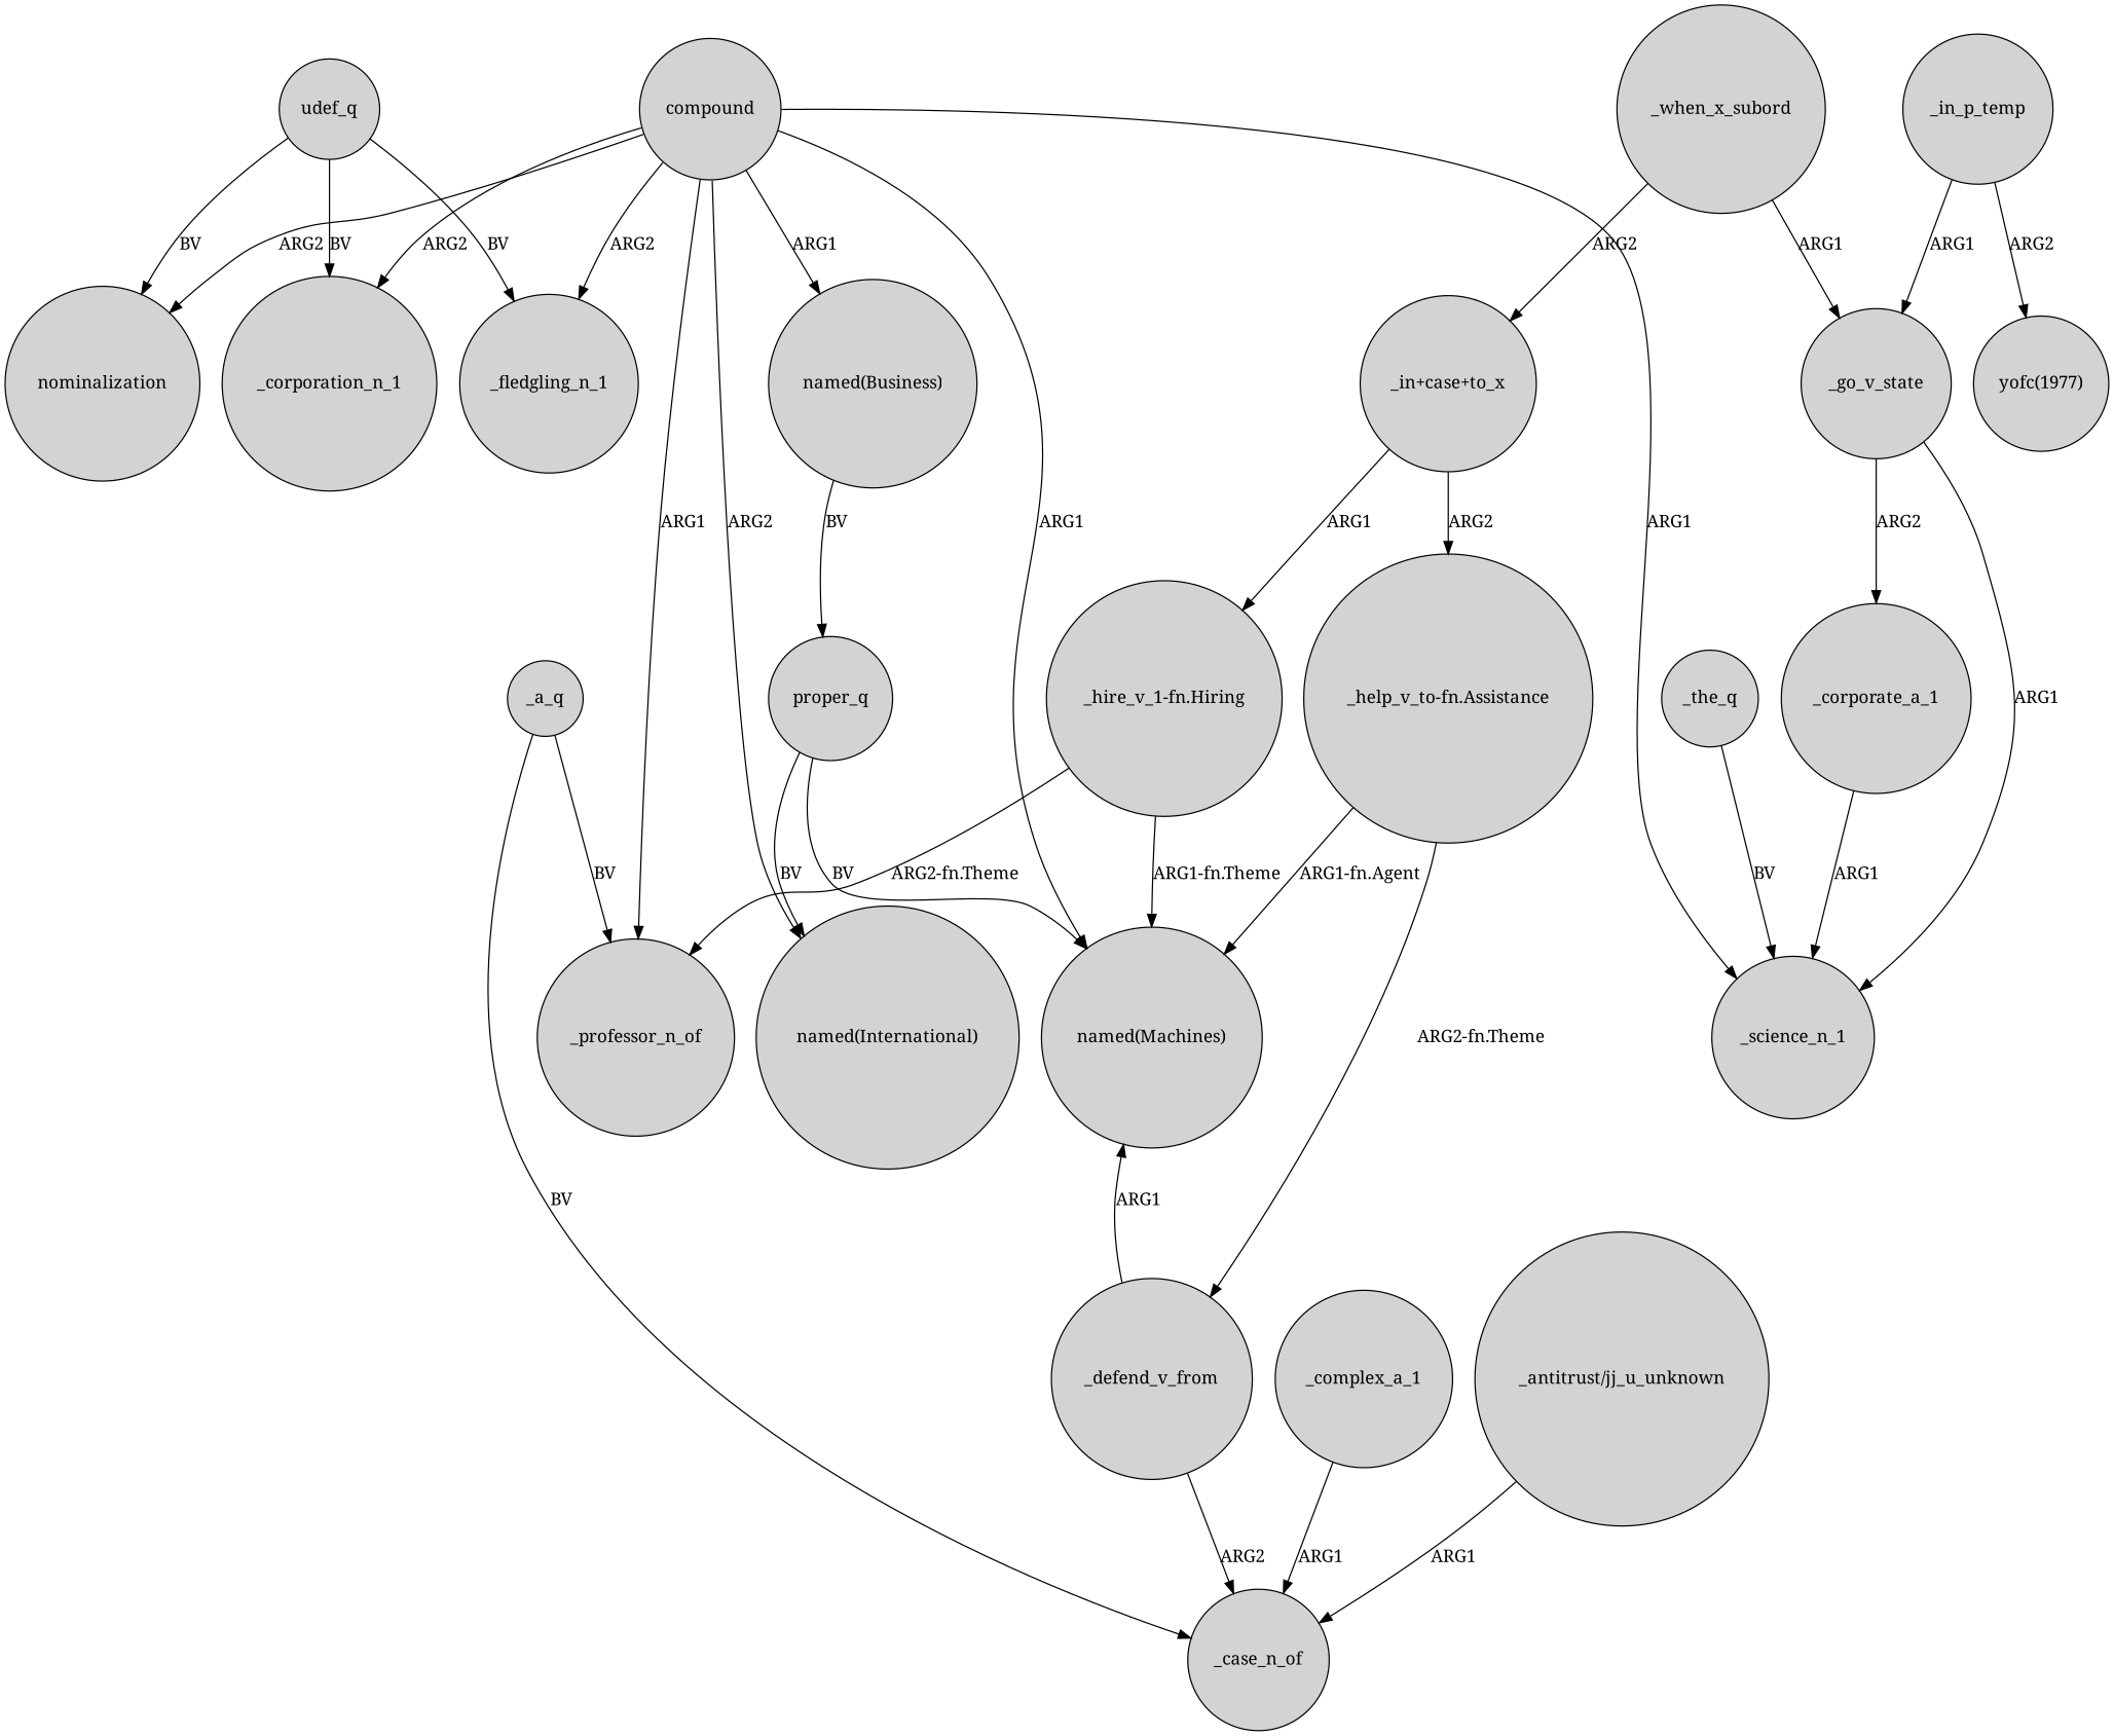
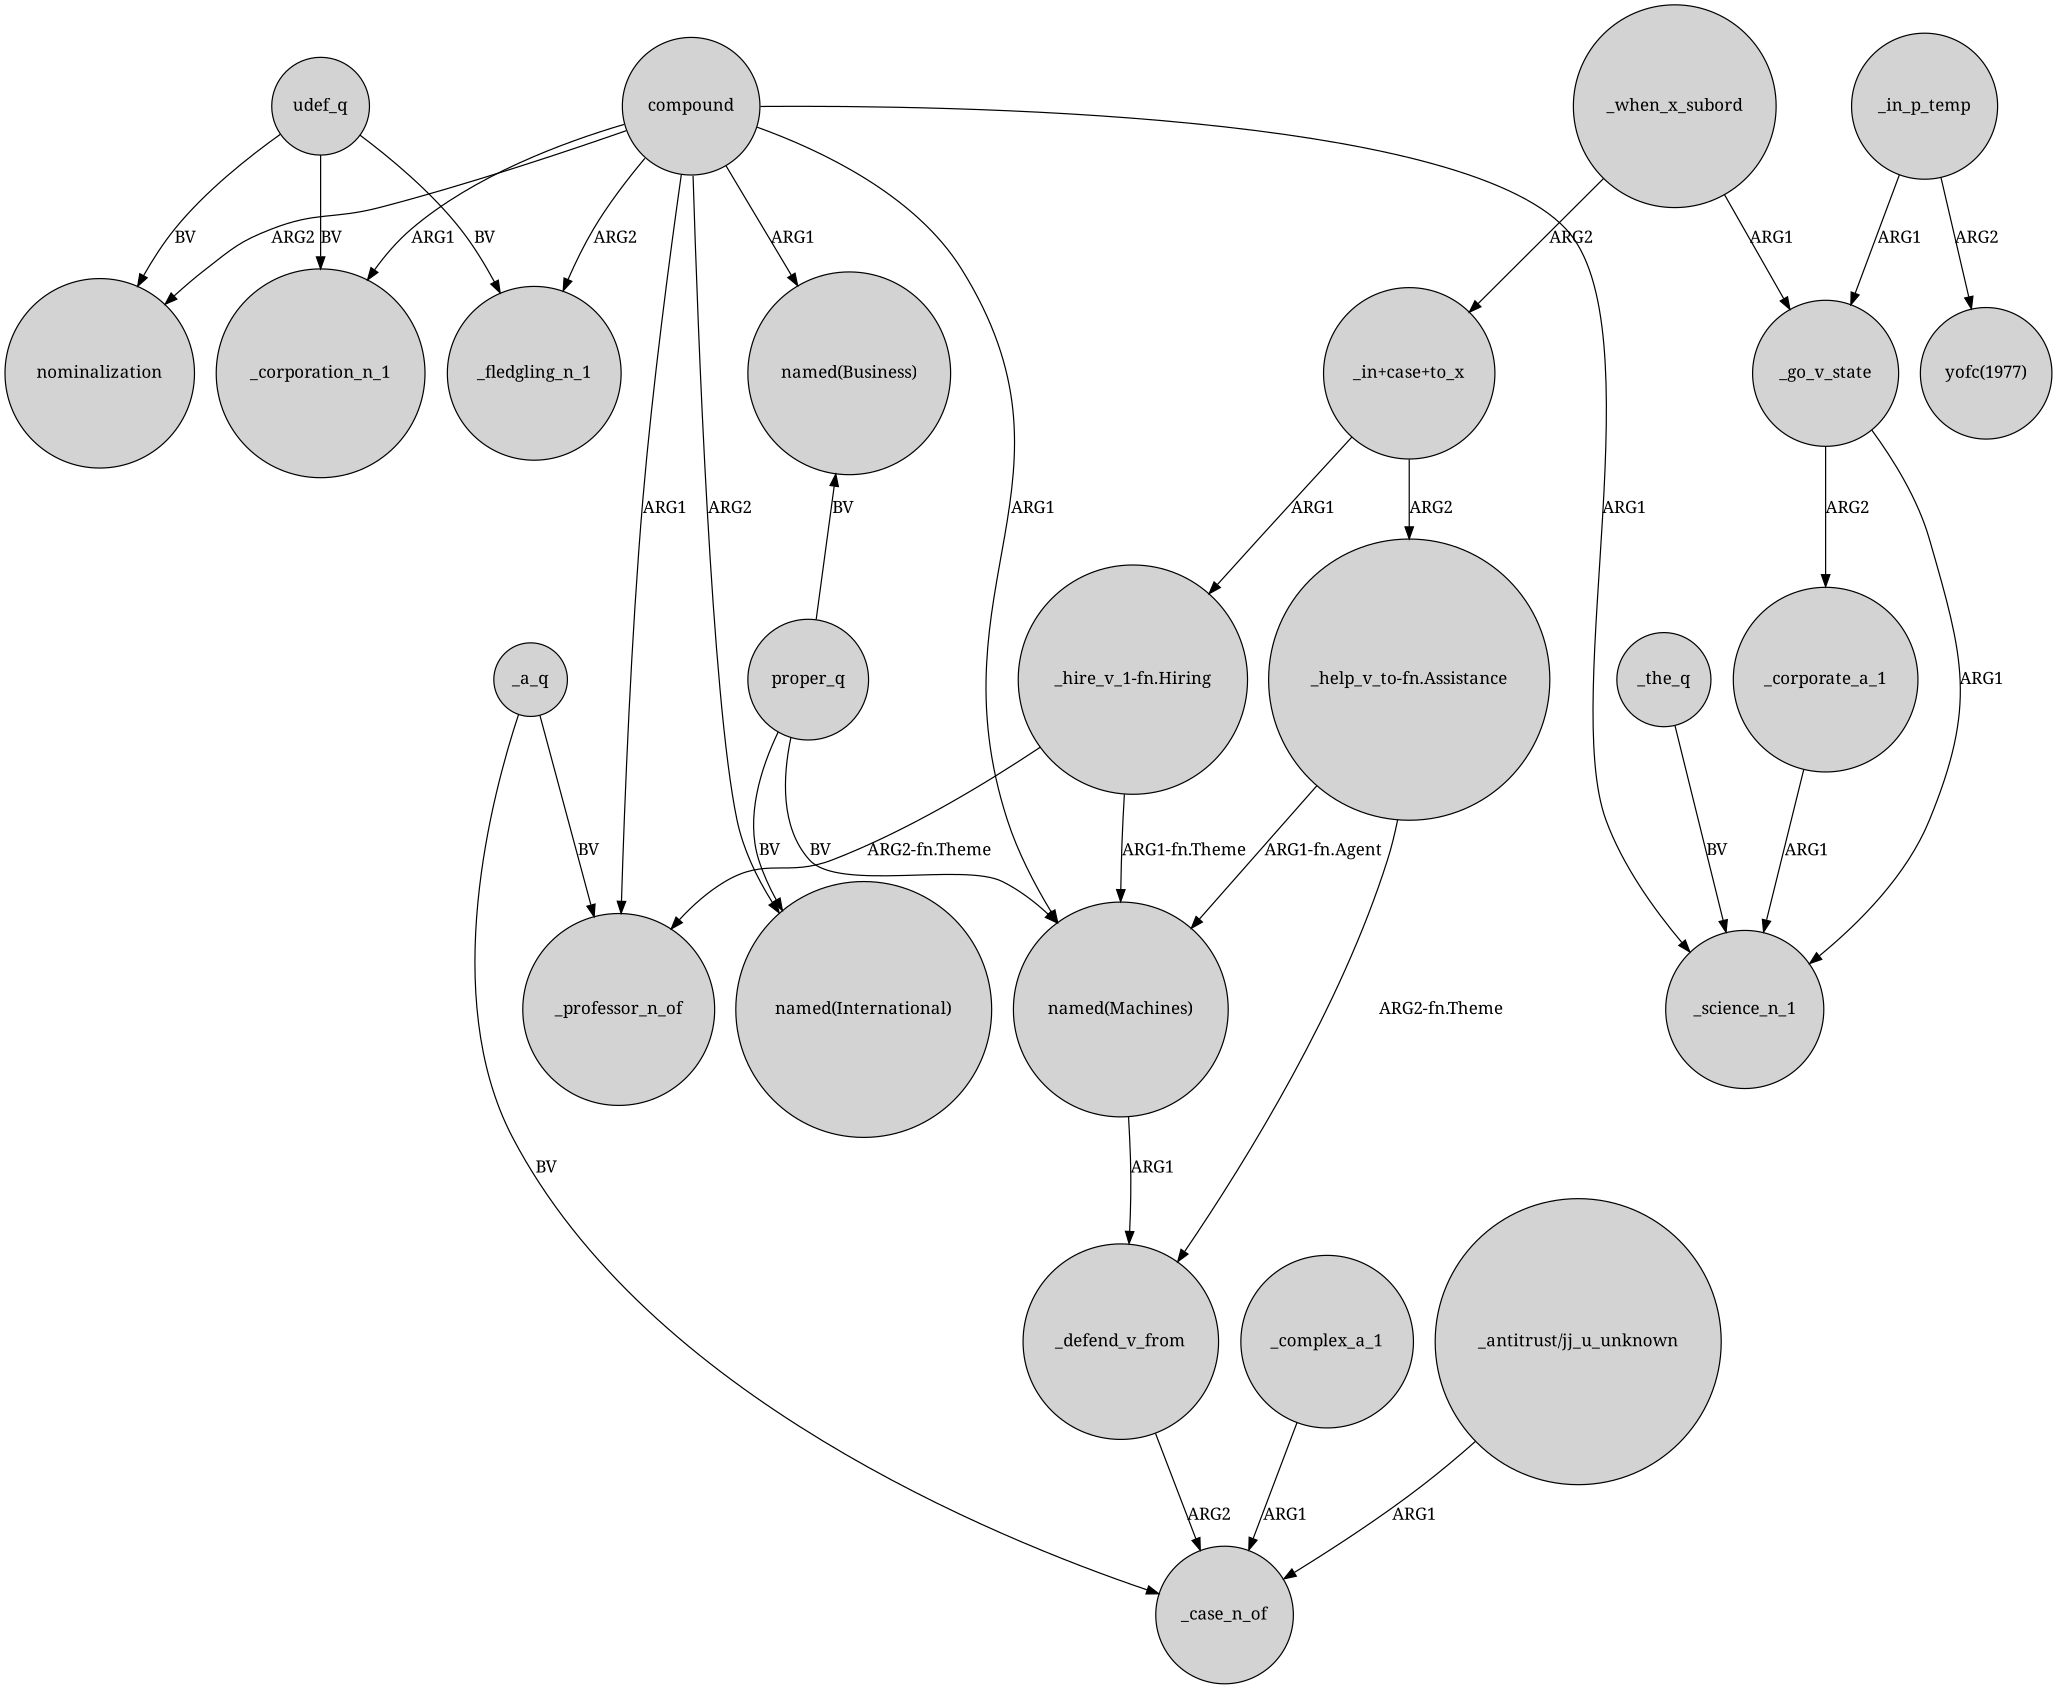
  digraph {
    fontname="Noto Serif"
    node [fontname="Noto Serif" shape=circle style=filled]
    edge [fontname="Noto Serif"]
    udef_q
    _fledgling_n_1
    nominalization
    _corporation_n_1
    _defend_v_from
    _case_n_of
    "named(Machines)"
    compound
    "named(Business)"
    _science_n_1
    _professor_n_of
    "named(International)"
    proper_q
    _in_p_temp
    "yofc(1977)"
    _go_v_state
    _corporate_a_1
    _a_q
    "_help_v_to-fn.Assistance"
    _complex_a_1
    "_hire_v_1-fn.Hiring"
    _when_x_subord
    n23 [label="_in+case+to_x"]
    _the_q
    "_antitrust/jj_u_unknown"
    udef_q -> _fledgling_n_1 [label=BV]
    udef_q -> nominalization [label=BV]
    udef_q -> _corporation_n_1 [label=BV]
    _defend_v_from -> _case_n_of [label=ARG2]
-   _defend_v_from -> "named(Machines)" [label=ARG1]
+   "named(Machines)" -> _defend_v_from [label=ARG1]
    compound -> _fledgling_n_1 [label=ARG2]
    compound -> nominalization [label=ARG2]
-   compound -> _corporation_n_1 [label=ARG2]
+   compound -> _corporation_n_1 [label=ARG1]
    compound -> "named(Machines)" [label=ARG1]
    compound -> "named(Business)" [label=ARG1]
    compound -> _science_n_1 [label=ARG1]
    compound -> _professor_n_of [label=ARG1]
    compound -> "named(International)" [label=ARG2]
    proper_q -> "named(Machines)" [label=BV]
-   "named(Business)" -> proper_q [label=BV]
+   proper_q -> "named(Business)" [label=BV]
    proper_q -> "named(International)" [label=BV]
    _in_p_temp -> "yofc(1977)" [label=ARG2]
    _in_p_temp -> _go_v_state [label=ARG1]
    _go_v_state -> _science_n_1 [label=ARG1]
    _go_v_state -> _corporate_a_1 [label=ARG2]
    _corporate_a_1 -> _science_n_1 [label=ARG1]
    _a_q -> _case_n_of [label=BV]
    _a_q -> _professor_n_of [label=BV]
    "_help_v_to-fn.Assistance" -> _defend_v_from [label="ARG2-fn.Theme"]
    "_help_v_to-fn.Assistance" -> "named(Machines)" [label="ARG1-fn.Agent"]
    _complex_a_1 -> _case_n_of [label=ARG1]
    "_hire_v_1-fn.Hiring" -> "named(Machines)" [label="ARG1-fn.Theme"]
    "_hire_v_1-fn.Hiring" -> _professor_n_of [label="ARG2-fn.Theme"]
    _when_x_subord -> _go_v_state [label=ARG1]
    _when_x_subord -> n23 [label=ARG2]
    n23 -> "_help_v_to-fn.Assistance" [label=ARG2]
    n23 -> "_hire_v_1-fn.Hiring" [label=ARG1]
    _the_q -> _science_n_1 [label=BV]
    "_antitrust/jj_u_unknown" -> _case_n_of [label=ARG1]
  }
